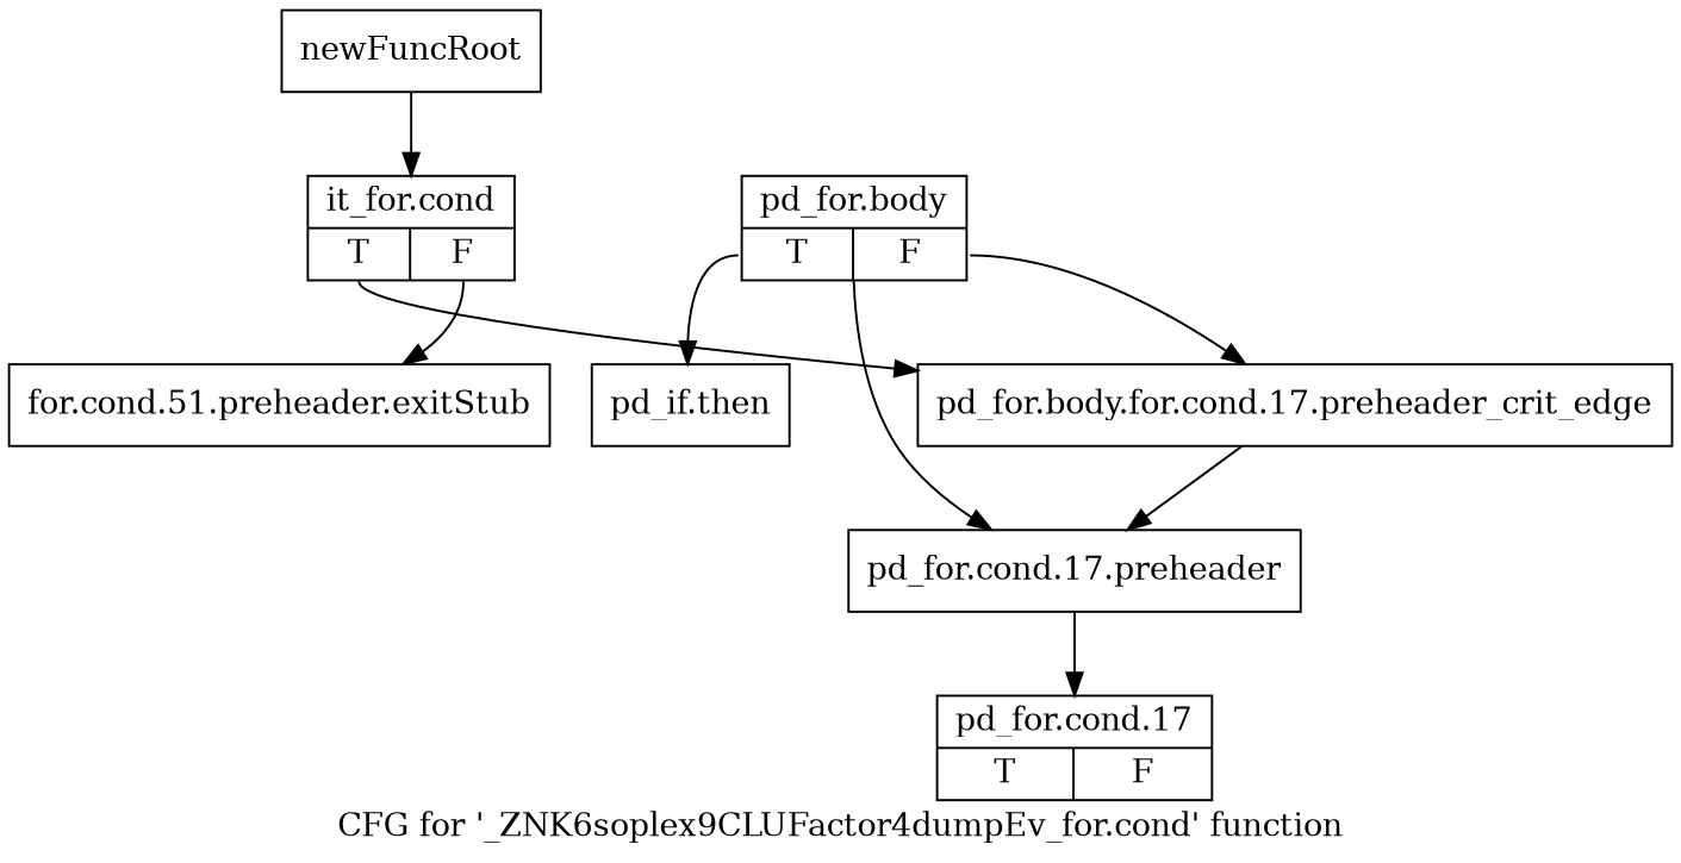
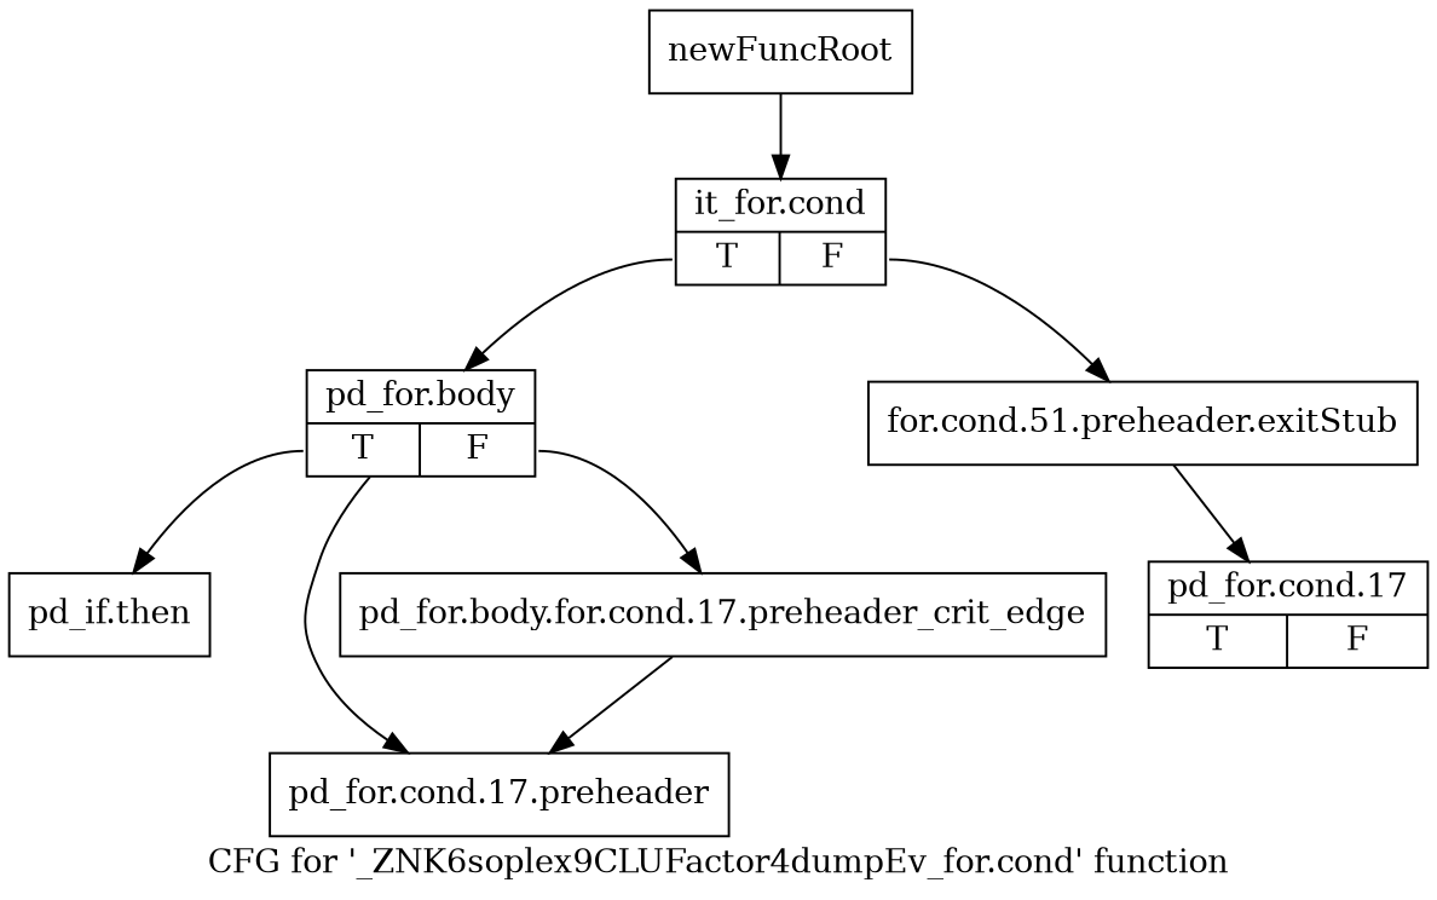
  digraph {
    label="CFG for '_ZNK6soplex9CLUFactor4dumpEv_for.cond' function"
    node [shape=record]
    n1 [label="{newFuncRoot}"]
    n2 [label="{it_for.cond|{<s0>T|<s1>F}}"]
    n3 [label="{for.cond.51.preheader.exitStub}"]
    n4 [label="{pd_for.body|{<s0>T|<s1>F}}"]
    n5 [label="{pd_if.then}"]
    n6 [label="{pd_for.body.for.cond.17.preheader_crit_edge}"]
    n7 [label="{pd_for.cond.17.preheader}"]
    n8 [label="{pd_for.cond.17|{<s0>T|<s1>F}}"]
    n1 -> n2
    n2 -> n3 [tailport=s1]
-   n2 -> n6 [tailport=s0]
+   n2 -> n4 [tailport=s0]
    n4 -> n5 [tailport=s0]
    n4 -> n6 [tailport=s1]
    n4 -> n7
    n6 -> n7
-   n7 -> n8
+   n3 -> n8
  }
